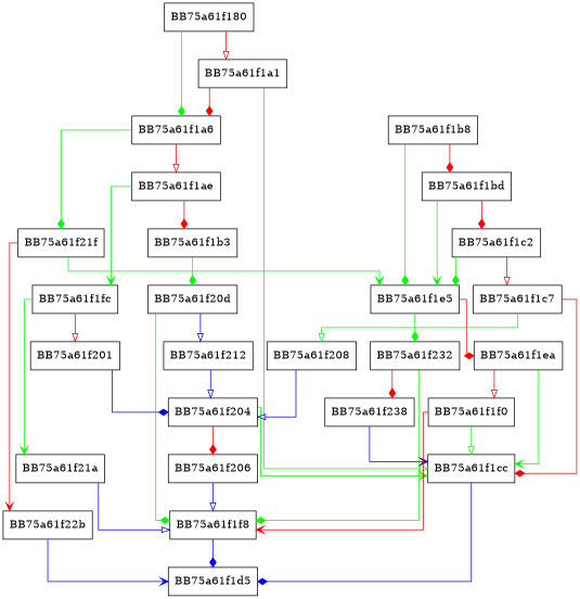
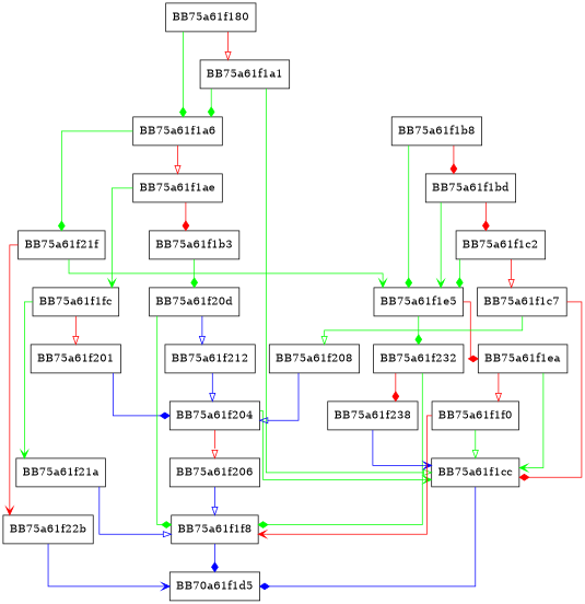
  digraph {
    splines=ortho
    node [shape=box]
    edge [arrowhead=diamond color=green]
    BB75a61f180
    BB75a61f1a6
    BB75a61f1a1
    BB75a61f21f
    BB75a61f1ae
    BB75a61f1cc
    BB75a61f1e5
    BB75a61f22b
    BB75a61f1fc
    BB75a61f1b3
-   BB75a61f1d5
+   BB75a61f1d5 [label=BB70a61f1d5]
    BB75a61f232
    BB75a61f1ea
    BB75a61f21a
    BB75a61f201
    BB75a61f20d
    BB75a61f1f8
    BB75a61f204
    BB75a61f212
    BB75a61f1b8
    BB75a61f1bd
    BB75a61f1c2
    BB75a61f238
    BB75a61f1f0
    BB75a61f1c7
    BB75a61f208
    BB75a61f206
    BB75a61f180 -> BB75a61f1a6
    BB75a61f180 -> BB75a61f1a1 [arrowhead=onormal color=red]
    BB75a61f1a6 -> BB75a61f21f
    BB75a61f1a6 -> BB75a61f1ae [arrowhead=onormal color=red]
-   BB75a61f1a1 -> BB75a61f1a6 [color=red]
+   BB75a61f1a1 -> BB75a61f1a6
    BB75a61f1a1 -> BB75a61f1cc [arrowhead=onormal]
    BB75a61f21f -> BB75a61f1e5 [arrowhead=vee]
    BB75a61f21f -> BB75a61f22b [arrowhead=vee color=red]
    BB75a61f1ae -> BB75a61f1fc [arrowhead=vee]
    BB75a61f1ae -> BB75a61f1b3 [color=red]
    BB75a61f1cc -> BB75a61f1d5 [color=blue]
    BB75a61f1e5 -> BB75a61f232
    BB75a61f1e5 -> BB75a61f1ea [color=red]
    BB75a61f22b -> BB75a61f1d5 [arrowhead=vee color=blue]
    BB75a61f1fc -> BB75a61f21a [arrowhead=vee]
    BB75a61f1fc -> BB75a61f201 [arrowhead=onormal color=red]
    BB75a61f1b3 -> BB75a61f20d
    BB75a61f232 -> BB75a61f1f8
    BB75a61f232 -> BB75a61f238 [color=red]
    BB75a61f1ea -> BB75a61f1cc [arrowhead=vee]
    BB75a61f1ea -> BB75a61f1f0 [arrowhead=onormal color=red]
    BB75a61f21a -> BB75a61f1f8 [arrowhead=onormal color=blue]
    BB75a61f201 -> BB75a61f204 [color=blue]
    BB75a61f20d -> BB75a61f1f8
    BB75a61f20d -> BB75a61f212 [arrowhead=onormal color=blue]
    BB75a61f1f8 -> BB75a61f1d5 [color=blue]
    BB75a61f204 -> BB75a61f1cc [arrowhead=vee]
-   BB75a61f204 -> BB75a61f206 [color=red]
+   BB75a61f204 -> BB75a61f206 [arrowhead=onormal color=red]
    BB75a61f212 -> BB75a61f204 [arrowhead=onormal color=blue]
    BB75a61f1b8 -> BB75a61f1e5
    BB75a61f1b8 -> BB75a61f1bd [color=red]
    BB75a61f1bd -> BB75a61f1e5 [arrowhead=vee]
    BB75a61f1bd -> BB75a61f1c2 [color=red]
    BB75a61f1c2 -> BB75a61f1e5
    BB75a61f1c2 -> BB75a61f1c7 [arrowhead=onormal color=red]
    BB75a61f238 -> BB75a61f1cc [arrowhead=vee color=blue]
    BB75a61f1f0 -> BB75a61f1cc [arrowhead=onormal]
    BB75a61f1f0 -> BB75a61f1f8 [arrowhead=vee color=red]
    BB75a61f1c7 -> BB75a61f1cc [color=red]
    BB75a61f1c7 -> BB75a61f208 [arrowhead=onormal]
    BB75a61f208 -> BB75a61f204 [arrowhead=onormal color=blue]
    BB75a61f206 -> BB75a61f1f8 [arrowhead=onormal color=blue]
  }
